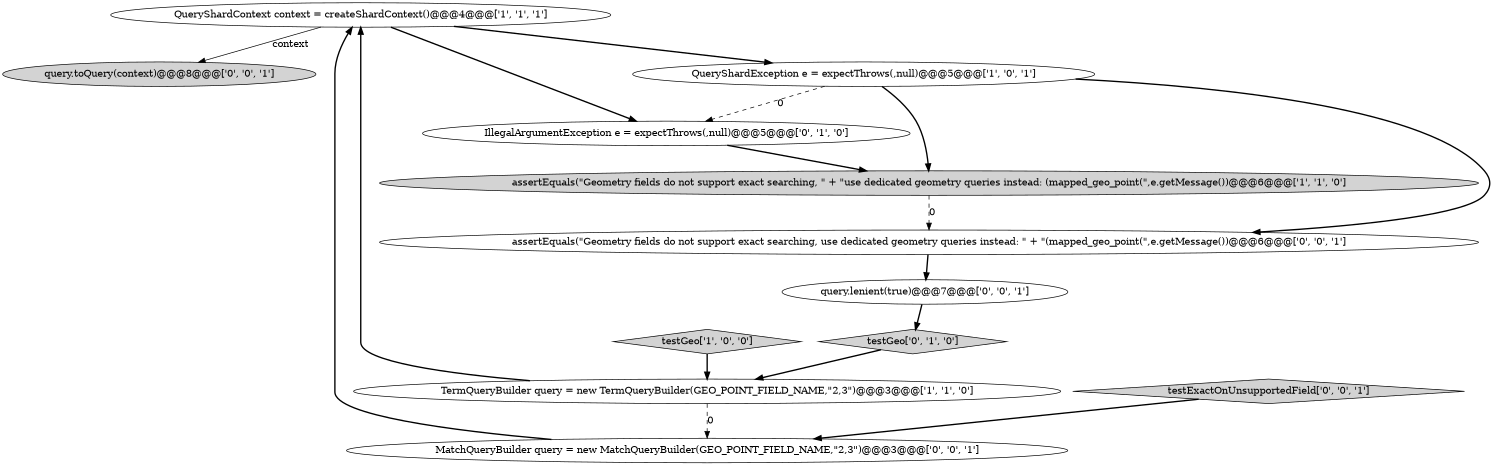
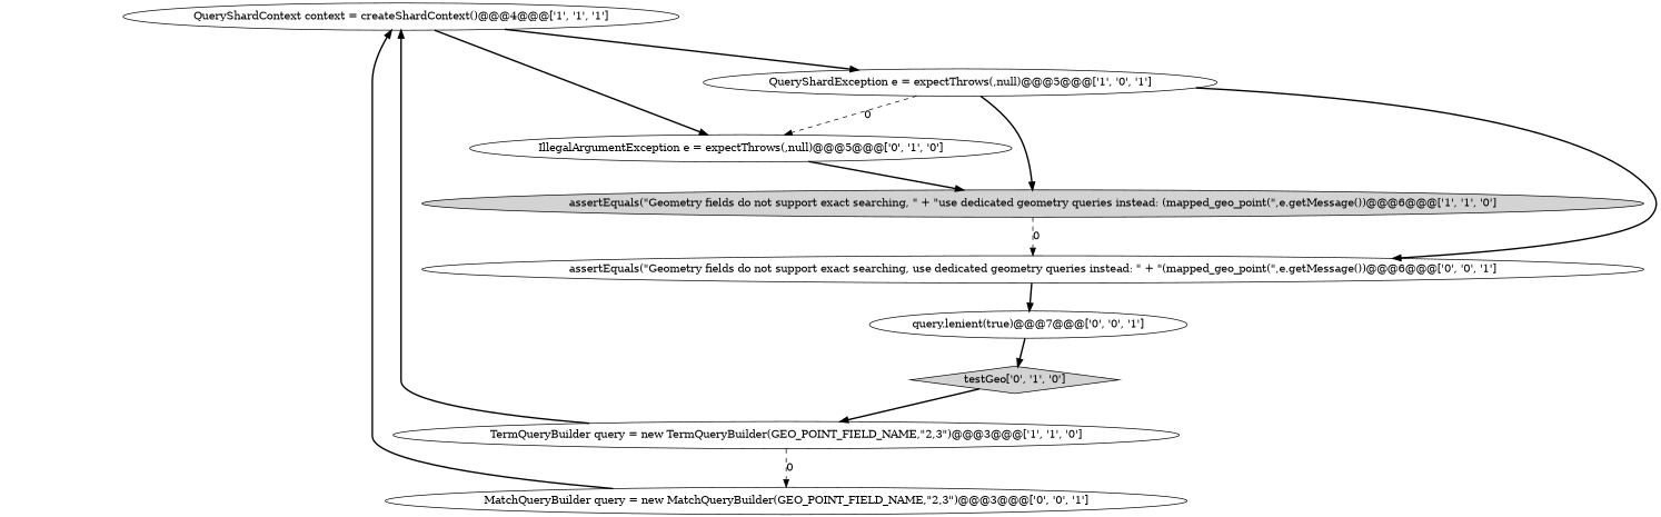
  digraph {
    node [fillcolor=white shape=ellipse style=filled]
    edge [style=bold]
    n1 [label="QueryShardContext context = createShardContext()@@@4@@@['1', '1', '1']"]
-   n2 [fillcolor=lightgray label="query.toQuery(context)@@@8@@@['0', '0', '1']"]
    n3 [label="IllegalArgumentException e = expectThrows(,null)@@@5@@@['0', '1', '0']"]
    n4 [label="QueryShardException e = expectThrows(,null)@@@5@@@['1', '0', '1']"]
    n5 [fillcolor=lightgray label="assertEquals(\"Geometry fields do not support exact searching, \" + \"use dedicated geometry queries instead: (mapped_geo_point(\",e.getMessage())@@@6@@@['1', '1', '0']"]
    n6 [label="assertEquals(\"Geometry fields do not support exact searching, use dedicated geometry queries instead: \" + \"(mapped_geo_point(\",e.getMessage())@@@6@@@['0', '0', '1']"]
    n7 [label="MatchQueryBuilder query = new MatchQueryBuilder(GEO_POINT_FIELD_NAME,\"2,3\")@@@3@@@['0', '0', '1']"]
    n8 [label="query.lenient(true)@@@7@@@['0', '0', '1']"]
    n9 [fillcolor=lightgray label="testGeo['0', '1', '0']" shape=diamond]
    n10 [label="TermQueryBuilder query = new TermQueryBuilder(GEO_POINT_FIELD_NAME,\"2,3\")@@@3@@@['1', '1', '0']"]
-   n11 [fillcolor=lightgray label="testExactOnUnsupportedField['0', '0', '1']" shape=diamond]
-   n12 [fillcolor=lightgray label="testGeo['1', '0', '0']" shape=diamond]
-   n1 -> n2 [label=context style=solid]
    n1 -> n3
    n1 -> n4
    n3 -> n5
    n4 -> n3 [label=0 style=dashed]
    n4 -> n5
    n4 -> n6
    n5 -> n6 [label=0 style=dashed]
    n6 -> n8
    n7 -> n1
    n8 -> n9
    n9 -> n10
    n10 -> n1
    n10 -> n7 [label=0 style=dashed]
-   n11 -> n7
-   n12 -> n10
  }
